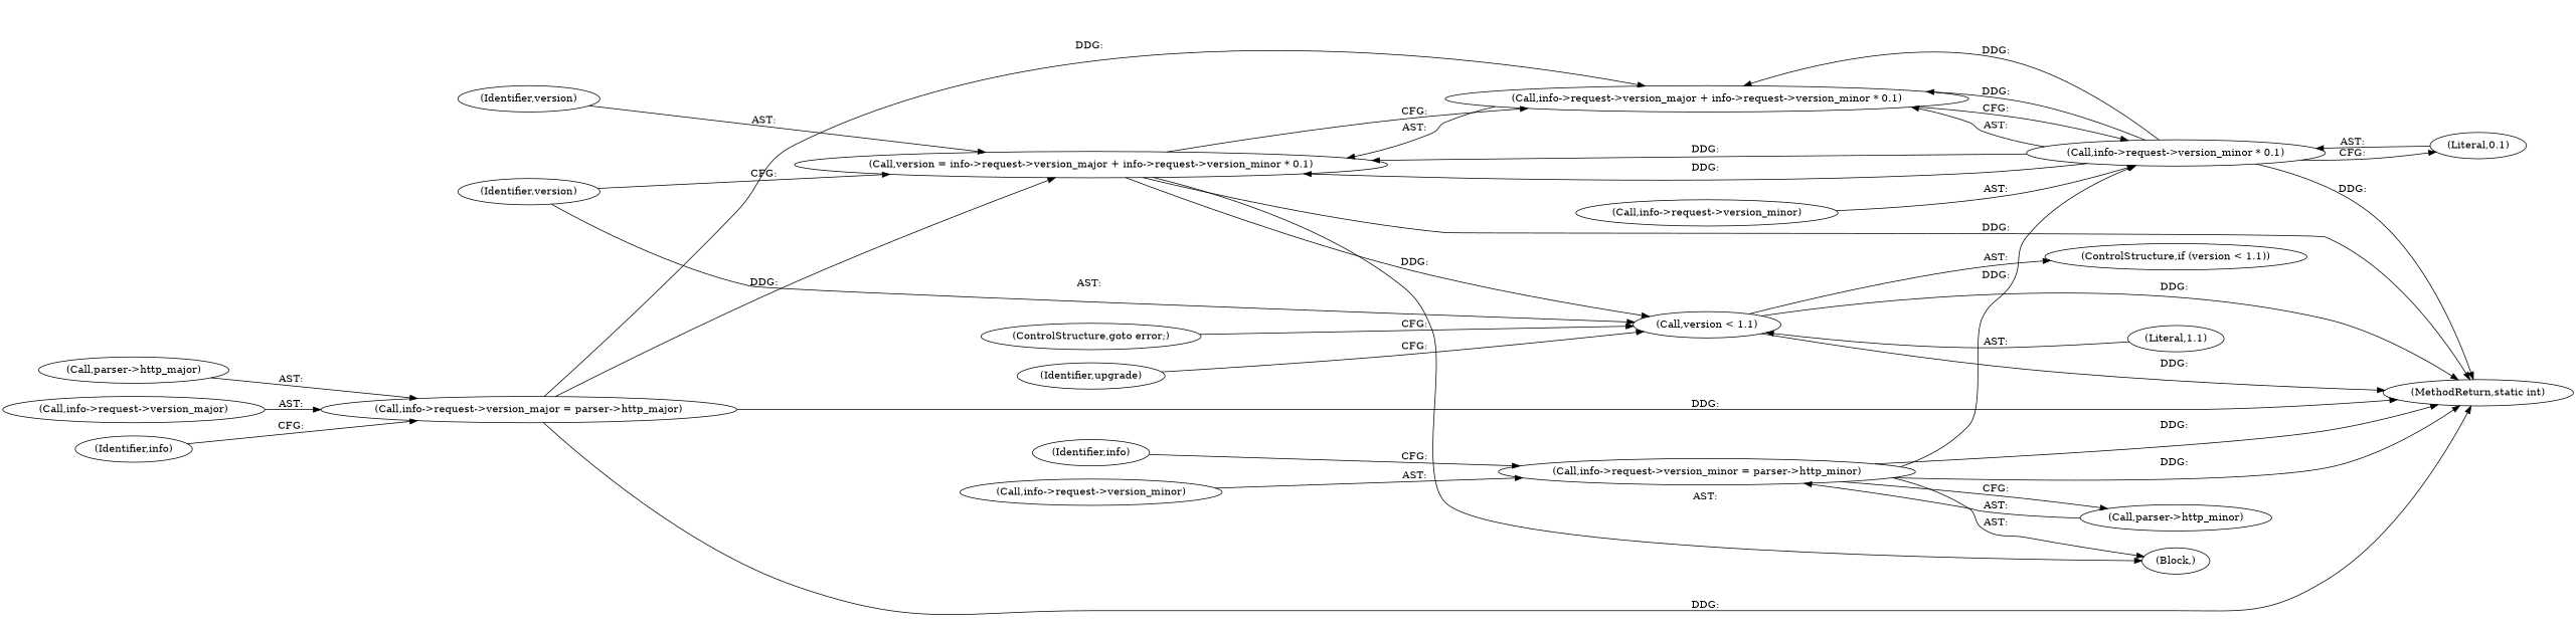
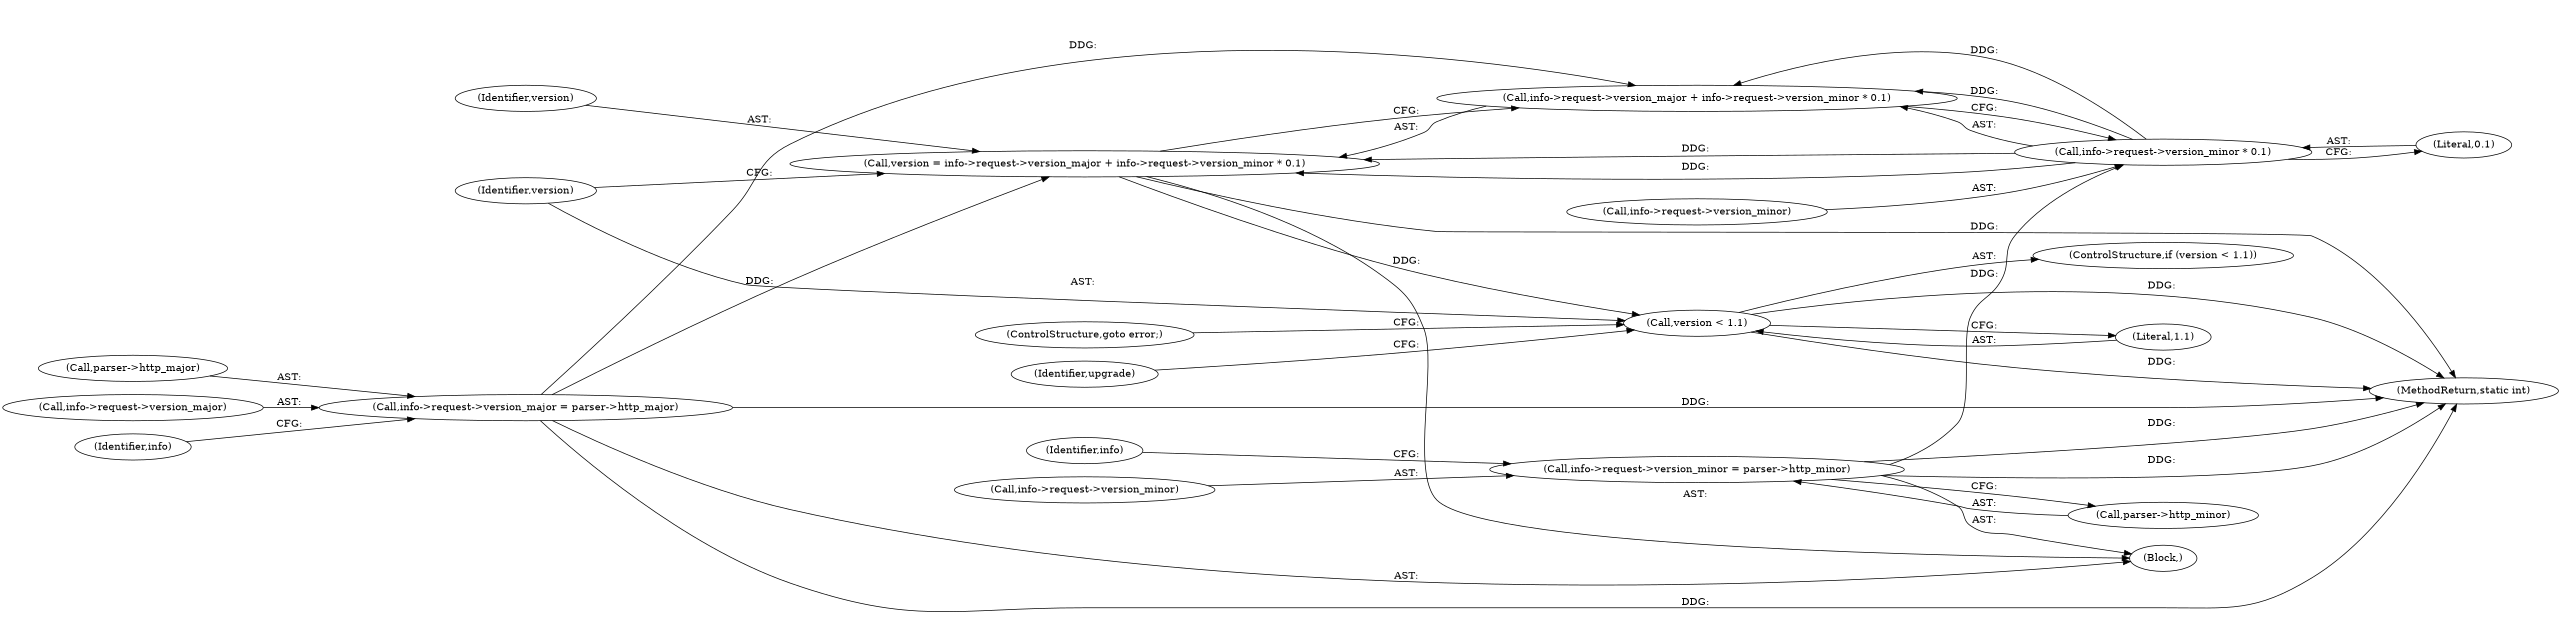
  digraph {
    rankdir=LR
    n1 [label="(Call,version = info->request->version_major + info->request->version_minor * 0.1)"]
    n2 [label="(Call,version < 1.1)"]
    n3 [label="(MethodReturn,static int)"]
    n4 [label="(Block,)"]
    n5 [label="(Call,info->request->version_major + info->request->version_minor * 0.1)"]
    n6 [label="(Literal,1.1)"]
    n7 [label="(ControlStructure,if (version < 1.1))"]
    n8 [label="(Call,info->request->version_minor * 0.1)"]
    n9 [label="(Call,info->request->version_major = parser->http_major)"]
    n10 [label="(Call,parser->http_major)"]
    n11 [label="(Literal,0.1)"]
    n12 [label="(Call,info->request->version_minor = parser->http_minor)"]
    n13 [label="(Call,parser->http_minor)"]
    n14 [label="(Call,info->request->version_major)"]
    n15 [label="(Identifier,info)"]
    n16 [label="(Identifier,upgrade)"]
    n17 [label="(ControlStructure,goto error;)"]
    n18 [label="(Call,info->request->version_minor)"]
    n19 [label="(Identifier,info)"]
    n20 [label="(Identifier,version)"]
    n21 [label="(Call,info->request->version_minor)"]
    n22 [label="(Identifier,version)"]
    n1 -> n2 [label="DDG: "]
    n1 -> n3 [label="DDG: "]
    n1 -> n4 [label="AST: "]
    n1 -> n5 [label="CFG: "]
    n2 -> n3 [label="DDG: "]
    n2 -> n3 [label="DDG: "]
+   n2 -> n6 [label="CFG: "]
    n2 -> n7 [label="AST: "]
    n5 -> n1 [label="AST: "]
    n5 -> n8 [label="CFG: "]
    n6 -> n2 [label="AST: "]
    n8 -> n1 [label="DDG: "]
    n8 -> n1 [label="DDG: "]
-   n8 -> n3 [label="DDG: "]
    n8 -> n5 [label="AST: "]
    n8 -> n5 [label="DDG: "]
    n8 -> n5 [label="DDG: "]
    n8 -> n11 [label="CFG: "]
    n9 -> n1 [label="DDG: "]
    n9 -> n3 [label="DDG: "]
    n9 -> n3 [label="DDG: "]
+   n9 -> n4 [label="AST: "]
    n9 -> n5 [label="DDG: "]
    n10 -> n9 [label="AST: "]
    n11 -> n8 [label="AST: "]
    n12 -> n3 [label="DDG: "]
    n12 -> n3 [label="DDG: "]
    n12 -> n4 [label="AST: "]
    n12 -> n8 [label="DDG: "]
    n12 -> n13 [label="CFG: "]
    n13 -> n12 [label="AST: "]
    n14 -> n9 [label="AST: "]
    n15 -> n9 [label="CFG: "]
    n16 -> n2 [label="CFG: "]
    n17 -> n2 [label="CFG: "]
    n18 -> n8 [label="AST: "]
    n19 -> n12 [label="CFG: "]
    n20 -> n1 [label="AST: "]
    n21 -> n12 [label="AST: "]
    n22 -> n1 [label="CFG: "]
    n22 -> n2 [label="AST: "]
  }
